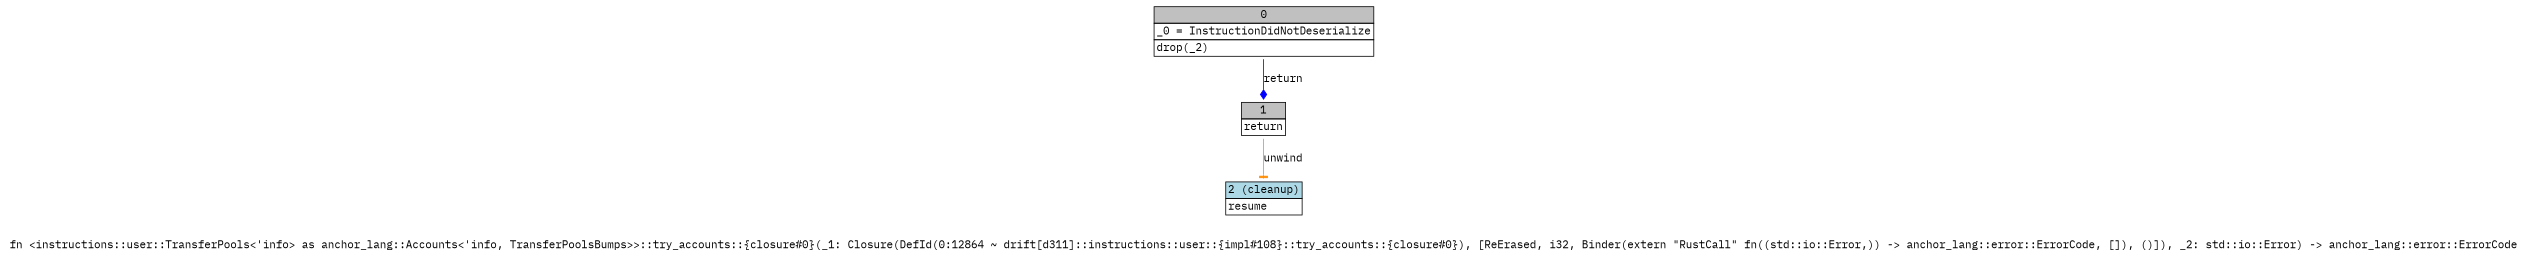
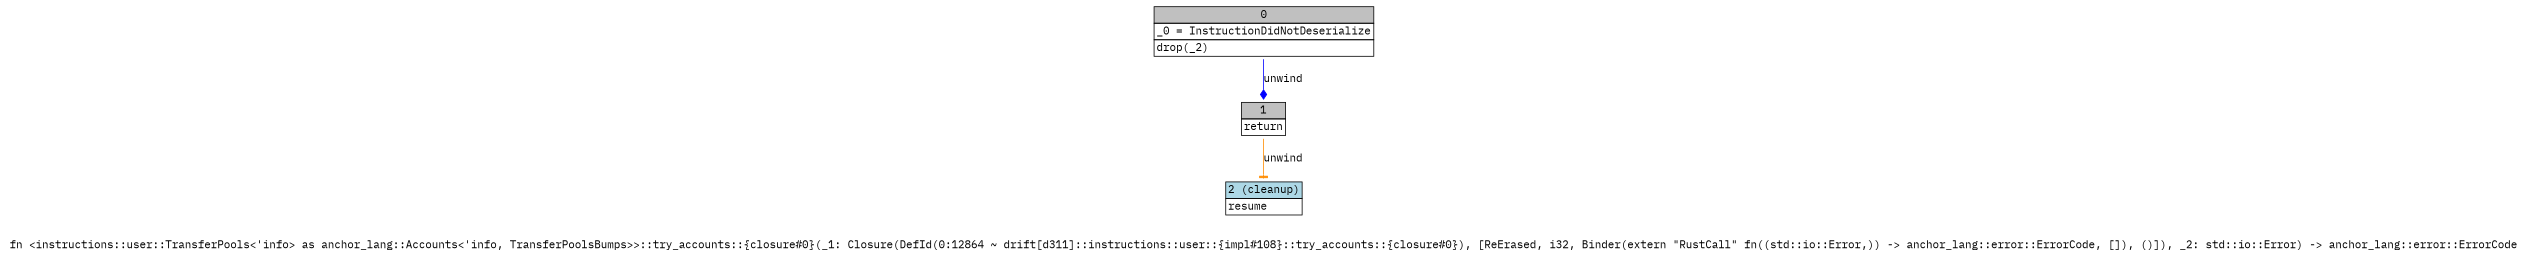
  digraph {
    fontname="IBM Plex Mono"
    label=<fn &lt;instructions::user::TransferPools&lt;'info&gt; as anchor_lang::Accounts&lt;'info, TransferPoolsBumps&gt;&gt;::try_accounts::{closure#0}(_1: Closure(DefId(0:12864 ~ drift[d311]::instructions::user::{impl#108}::try_accounts::{closure#0}), [ReErased, i32, Binder(extern &quot;RustCall&quot; fn((std::io::Error,)) -&gt; anchor_lang::error::ErrorCode, []), ()]), _2: std::io::Error) -&gt; anchor_lang::error::ErrorCode<br align="left"/>>
    node [fontname="IBM Plex Mono" shape=none]
    edge [fontname="IBM Plex Mono"]
    n1 [label=<<table border="0" cellborder="1" cellspacing="0"><tr><td bgcolor="gray" align="center" colspan="1">0</td></tr><tr><td align="left" balign="left">_0 = InstructionDidNotDeserialize<br/></td></tr><tr><td align="left">drop(_2)</td></tr></table>>]
    n2 [label=<<table border="0" cellborder="1" cellspacing="0"><tr><td bgcolor="gray" align="center" colspan="1">1</td></tr><tr><td align="left">return</td></tr></table>>]
    n3 [label=<<table border="0" cellborder="1" cellspacing="0"><tr><td bgcolor="lightblue" align="center" colspan="1">2 (cleanup)</td></tr><tr><td align="left">resume</td></tr></table>>]
-   n1 -> n2 [arrowhead=diamond color=blue label=return]
+   n1 -> n2 [arrowhead=diamond color=blue label=unwind]
    n2 -> n3 [arrowhead=tee color=darkorange label=unwind]
  }
